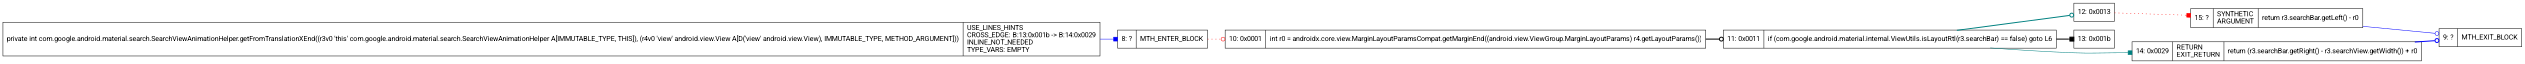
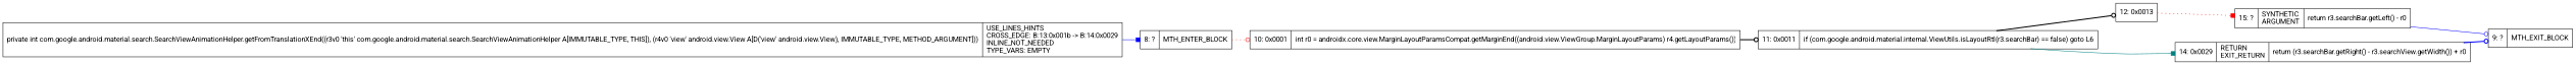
  digraph {
    fontname=Roboto
    rankdir=LR
    node [fontname=Roboto shape=record]
    edge [arrowhead=odot color=blue fontname=Roboto style=bold]
    n1 [label="{8\:\ ?|MTH_ENTER_BLOCK\l}"]
    n2 [label="{10\:\ 0x0001|int r0 = androidx.core.view.MarginLayoutParamsCompat.getMarginEnd((android.view.ViewGroup.MarginLayoutParams) r4.getLayoutParams())\l}"]
    n3 [label="{11\:\ 0x0011|if (com.google.android.material.internal.ViewUtils.isLayoutRtl(r3.searchBar) == false) goto L6\l}"]
    n4 [label="{12\:\ 0x0013}"]
-   n5 [label="{13\:\ 0x001b}"]
    n6 [label="{14\:\ 0x0029|RETURN\lEXIT_RETURN\l|return (r3.searchBar.getRight() \- r3.searchView.getWidth()) + r0\l}"]
    n7 [label="{15\:\ ?|SYNTHETIC\lARGUMENT\l|return r3.searchBar.getLeft() \- r0\l}"]
    n8 [label="{9\:\ ?|MTH_EXIT_BLOCK\l}"]
    n9 [label="{private int com.google.android.material.search.SearchViewAnimationHelper.getFromTranslationXEnd((r3v0 'this' com.google.android.material.search.SearchViewAnimationHelper A[IMMUTABLE_TYPE, THIS]), (r4v0 'view' android.view.View A[D('view' android.view.View), IMMUTABLE_TYPE, METHOD_ARGUMENT]))  | USE_LINES_HINTS\lCROSS_EDGE: B:13:0x001b \-\> B:14:0x0029\lINLINE_NOT_NEEDED\lTYPE_VARS: EMPTY\l}"]
    n1 -> n2 [color=red style=dotted]
    n2 -> n3 [color=black]
-   n3 -> n4 [color=teal]
-   n3 -> n5 [arrowhead=box color=black]
+   n3 -> n4 [color=black]
    n3 -> n6 [arrowhead=box color=teal style=solid]
    n4 -> n7 [arrowhead=box color=red style=dotted]
    n6 -> n8
    n7 -> n8 [style=solid]
    n9 -> n1 [arrowhead=box style=solid]
  }
